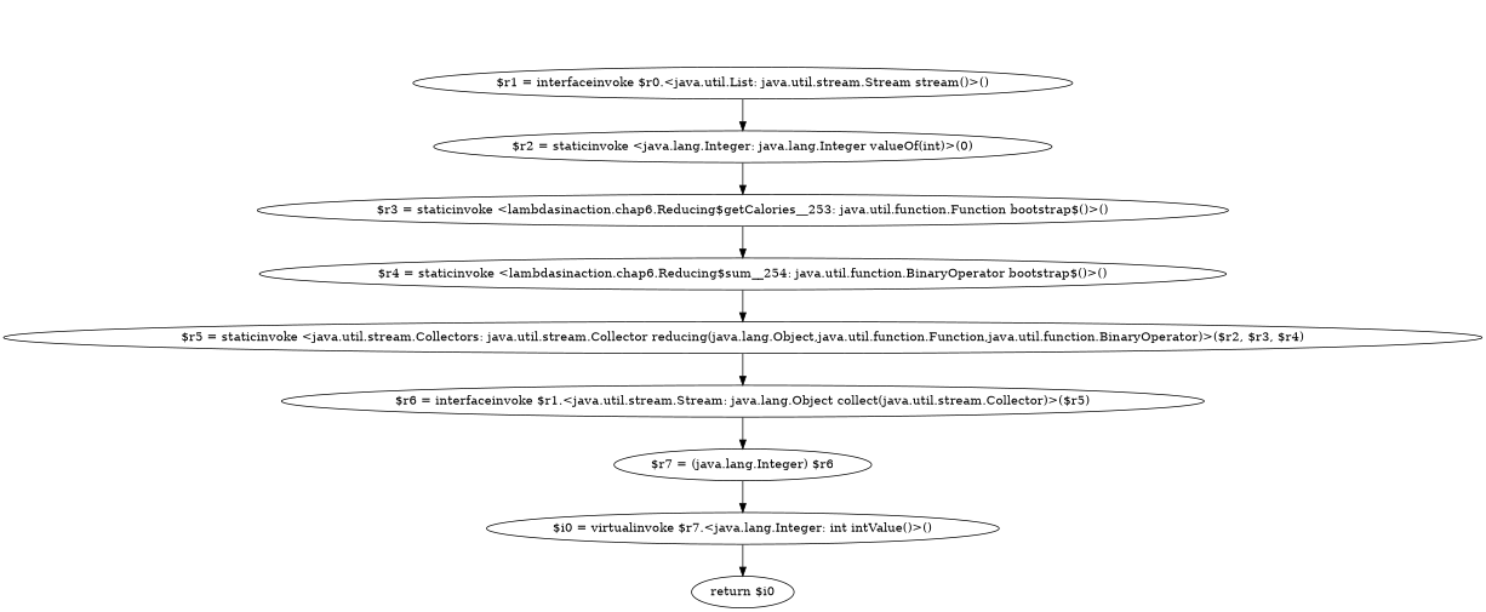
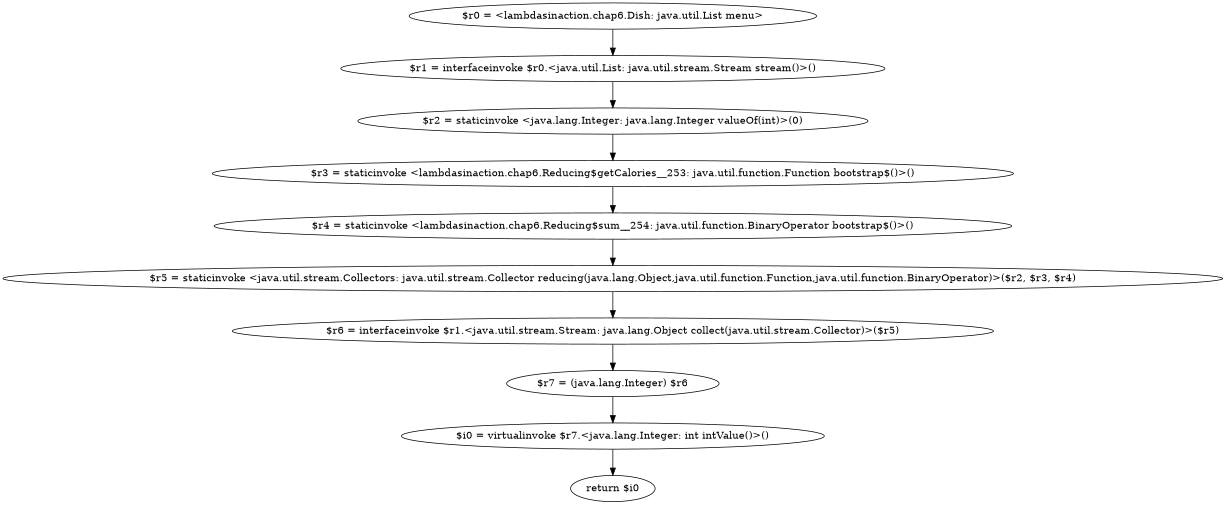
  digraph {
+   "$r0 = <lambdasinaction.chap6.Dish: java.util.List menu>"
    "$r1 = interfaceinvoke $r0.<java.util.List: java.util.stream.Stream stream()>()"
    "$r2 = staticinvoke <java.lang.Integer: java.lang.Integer valueOf(int)>(0)"
    "$r3 = staticinvoke <lambdasinaction.chap6.Reducing$getCalories__253: java.util.function.Function bootstrap$()>()"
    "$r4 = staticinvoke <lambdasinaction.chap6.Reducing$sum__254: java.util.function.BinaryOperator bootstrap$()>()"
    "$r5 = staticinvoke <java.util.stream.Collectors: java.util.stream.Collector reducing(java.lang.Object,java.util.function.Function,java.util.function.BinaryOperator)>($r2, $r3, $r4)"
    "$r6 = interfaceinvoke $r1.<java.util.stream.Stream: java.lang.Object collect(java.util.stream.Collector)>($r5)"
    "$r7 = (java.lang.Integer) $r6"
    "$i0 = virtualinvoke $r7.<java.lang.Integer: int intValue()>()"
    "return $i0"
+   "$r0 = <lambdasinaction.chap6.Dish: java.util.List menu>" -> "$r1 = interfaceinvoke $r0.<java.util.List: java.util.stream.Stream stream()>()"
    "$r1 = interfaceinvoke $r0.<java.util.List: java.util.stream.Stream stream()>()" -> "$r2 = staticinvoke <java.lang.Integer: java.lang.Integer valueOf(int)>(0)"
    "$r2 = staticinvoke <java.lang.Integer: java.lang.Integer valueOf(int)>(0)" -> "$r3 = staticinvoke <lambdasinaction.chap6.Reducing$getCalories__253: java.util.function.Function bootstrap$()>()"
    "$r3 = staticinvoke <lambdasinaction.chap6.Reducing$getCalories__253: java.util.function.Function bootstrap$()>()" -> "$r4 = staticinvoke <lambdasinaction.chap6.Reducing$sum__254: java.util.function.BinaryOperator bootstrap$()>()"
    "$r4 = staticinvoke <lambdasinaction.chap6.Reducing$sum__254: java.util.function.BinaryOperator bootstrap$()>()" -> "$r5 = staticinvoke <java.util.stream.Collectors: java.util.stream.Collector reducing(java.lang.Object,java.util.function.Function,java.util.function.BinaryOperator)>($r2, $r3, $r4)"
    "$r5 = staticinvoke <java.util.stream.Collectors: java.util.stream.Collector reducing(java.lang.Object,java.util.function.Function,java.util.function.BinaryOperator)>($r2, $r3, $r4)" -> "$r6 = interfaceinvoke $r1.<java.util.stream.Stream: java.lang.Object collect(java.util.stream.Collector)>($r5)"
    "$r6 = interfaceinvoke $r1.<java.util.stream.Stream: java.lang.Object collect(java.util.stream.Collector)>($r5)" -> "$r7 = (java.lang.Integer) $r6"
    "$r7 = (java.lang.Integer) $r6" -> "$i0 = virtualinvoke $r7.<java.lang.Integer: int intValue()>()"
    "$i0 = virtualinvoke $r7.<java.lang.Integer: int intValue()>()" -> "return $i0"
  }
